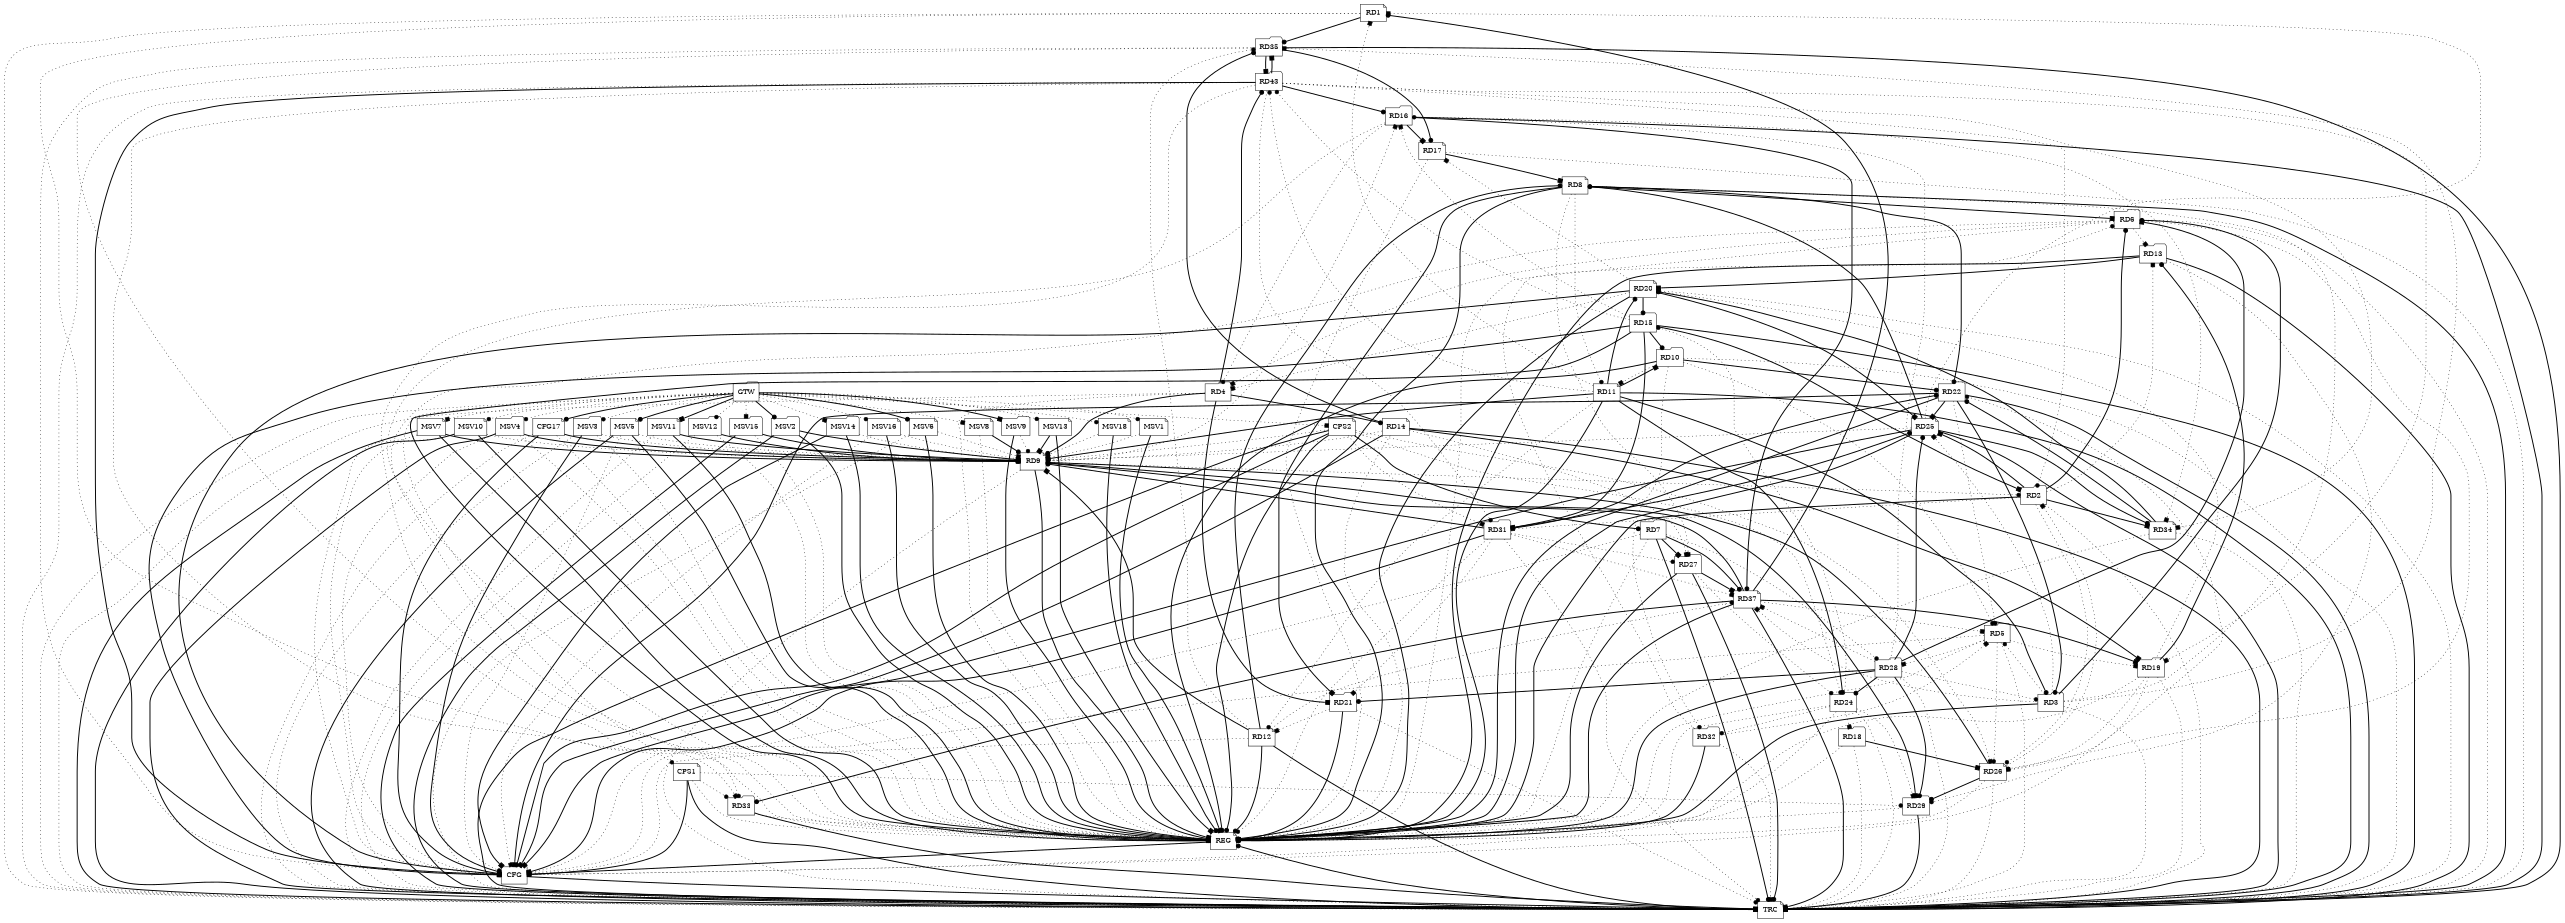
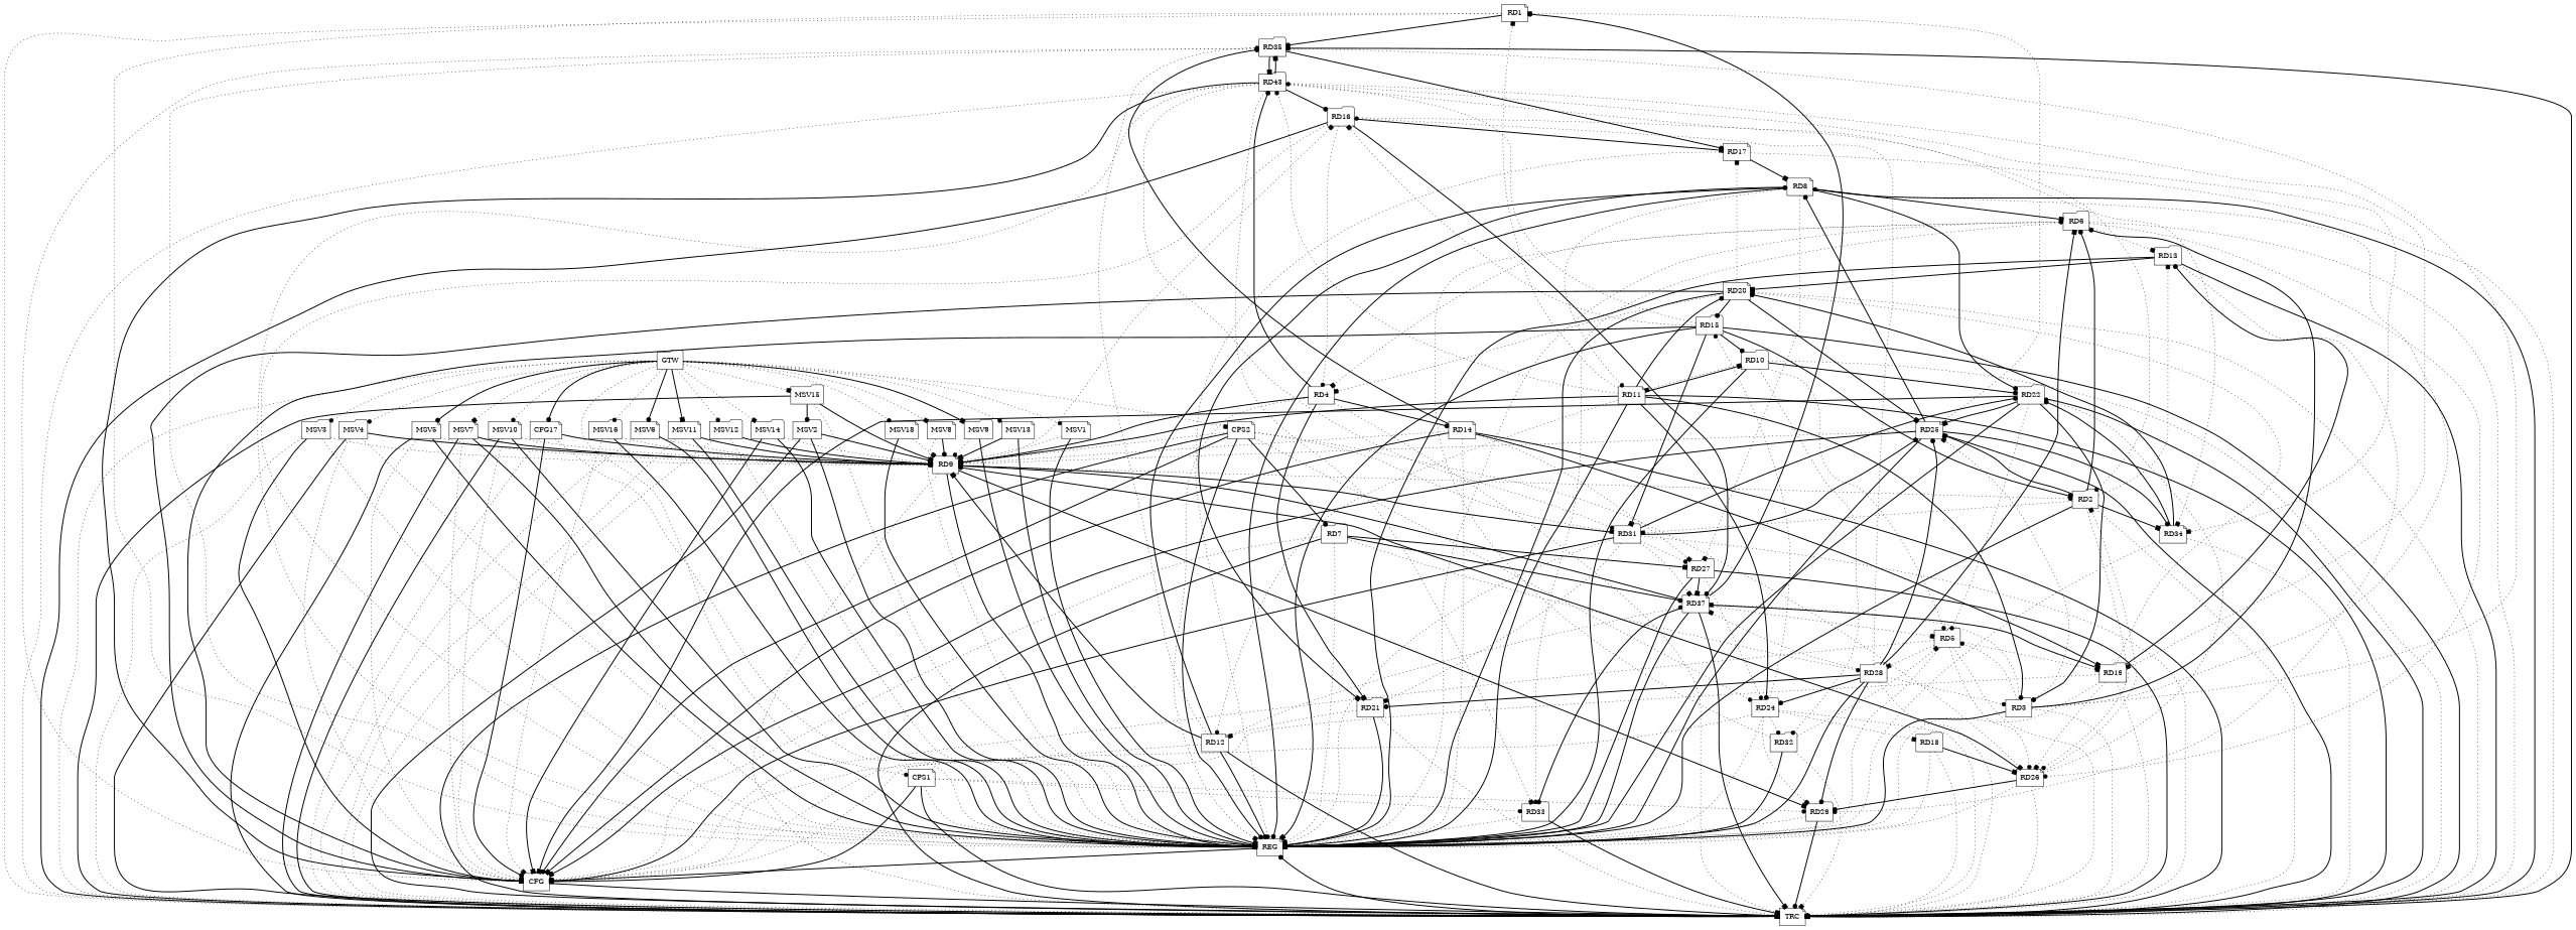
  strict digraph {
    node [shape=folder]
    edge [arrowhead=dot style=dotted]
    n1 [label=RD1 shape=note]
    n2 [label=RD35]
    n3 [label=REG shape=note]
    n4 [label=TRC shape=note]
    n5 [label=RD43]
    n6 [label=CFG]
    n7 [label=RD17 shape=note]
    n8 [label=RD2]
    n9 [label=RD6]
    n10 [label=RD13]
    n11 [label=RD25 shape=note]
    n12 [label=RD26 shape=note]
    n13 [label=RD31]
    n14 [label=RD34 shape=note]
    n15 [label=RD4]
    n16 [label=RD33]
    n17 [label=RD29]
    n18 [label=RD20 shape=note]
    n19 [label=RD8 shape=note]
    n20 [label=RD9 shape=note]
    n21 [label=RD22]
    n22 [label=RD37 shape=note]
    n23 [label=RD21]
    n24 [label=RD27]
    n25 [label=RD3]
    n26 [label=RD5]
    n27 [label=RD19]
    n28 [label=RD28]
    n29 [label=RD11 shape=note]
    n30 [label=RD14 shape=note]
    n31 [label=RD16]
    n32 [label=RD12 shape=note]
    n33 [label=RD24]
    n34 [label=RD7]
    n35 [label=RD10]
    n36 [label=RD32]
    n37 [label=RD15]
    n38 [label=RD18]
    n39 [label=CPS1 shape=note]
    n40 [label=CPS2 shape=note]
    n41 [label=GTW]
    n42 [label=MSV1 shape=note]
    n43 [label=MSV2]
    n44 [label=MSV3]
    n45 [label=MSV4]
    n46 [label=MSV5 shape=note]
    n47 [label=MSV6 shape=note]
    n48 [label=MSV7 shape=note]
    n49 [label=MSV8 shape=note]
    n50 [label=MSV9]
    n51 [label=MSV10 shape=note]
    n52 [label=MSV11 shape=note]
    n53 [label=MSV12]
    n54 [label=MSV13 shape=note]
    n55 [label=MSV14]
    n56 [label=MSV15]
-   n57 [label=MSV16 shape=note]
+   n57 [label=MSV16]
    n58 [label=CFG17 shape=note]
    n59 [label=MSV18 shape=note]
    n1 -> n2 [style=bold]
    n1 -> n3
    n1 -> n4 [arrowhead=box]
    n2 -> n3 [arrowhead=box]
    n2 -> n4 [style=bold]
    n2 -> n5 [arrowhead=box style=bold]
    n2 -> n6 [arrowhead=box]
    n2 -> n7 [style=bold]
    n3 -> n6 [style=bold]
    n4 -> n3 [style=bold]
    n5 -> n2 [arrowhead=box style=bold]
    n5 -> n3
    n5 -> n4
    n5 -> n6 [arrowhead=box style=bold]
    n5 -> n8
    n5 -> n13
    n5 -> n14 [arrowhead=box]
    n5 -> n16 [arrowhead=box]
    n5 -> n27 [arrowhead=box]
    n5 -> n31 [style=bold]
    n6 -> n4 [arrowhead=box style=bold]
    n7 -> n3
    n7 -> n4
    n7 -> n19 [arrowhead=box style=bold]
    n8 -> n3 [style=bold]
    n8 -> n4
    n8 -> n9 [style=bold]
    n8 -> n10 [arrowhead=box]
    n8 -> n11 [arrowhead=box style=bold]
    n8 -> n12
    n8 -> n13 [arrowhead=box]
    n8 -> n14 [arrowhead=box style=bold]
    n9 -> n3 [arrowhead=box]
    n9 -> n4 [arrowhead=box]
    n9 -> n10 [arrowhead=box]
    n9 -> n12
    n9 -> n15 [arrowhead=box]
    n9 -> n16
    n10 -> n3 [style=bold]
    n10 -> n4 [style=bold]
    n10 -> n17
    n10 -> n18 [arrowhead=box style=bold]
    n11 -> n1 [arrowhead=box]
    n11 -> n3 [arrowhead=box style=bold]
    n11 -> n4 [arrowhead=box style=bold]
    n11 -> n6 [arrowhead=box style=bold]
    n11 -> n14 [style=bold]
    n11 -> n19 [style=bold]
    n11 -> n20
    n12 -> n3
    n12 -> n4
    n12 -> n8 [arrowhead=box]
    n12 -> n17 [style=bold]
    n12 -> n20 [style=bold]
    n12 -> n21
    n13 -> n3
    n13 -> n4
    n13 -> n6 [arrowhead=box style=bold]
    n13 -> n11 [style=bold]
    n13 -> n20 [style=bold]
    n13 -> n21 [style=bold]
    n13 -> n22 [arrowhead=box]
    n13 -> n23 [arrowhead=box]
    n13 -> n24
    n14 -> n3 [arrowhead=box]
    n14 -> n4 [arrowhead=box]
    n14 -> n18 [style=bold]
    n14 -> n21 [style=bold]
    n15 -> n3 [arrowhead=box]
    n15 -> n4 [arrowhead=box]
    n15 -> n5 [style=bold]
    n15 -> n20 [style=bold]
    n15 -> n23 [arrowhead=box style=bold]
    n15 -> n30 [style=bold]
    n16 -> n3
    n16 -> n4 [arrowhead=box style=bold]
    n17 -> n3
    n17 -> n4 [style=bold]
    n18 -> n3 [style=bold]
    n18 -> n4 [arrowhead=box]
    n18 -> n6 [style=bold]
    n18 -> n7 [arrowhead=box]
    n18 -> n11 [arrowhead=box style=bold]
    n18 -> n15 [arrowhead=box]
    n18 -> n37 [style=bold]
    n19 -> n3 [style=bold]
    n19 -> n4 [arrowhead=box style=bold]
    n19 -> n9 [arrowhead=box style=bold]
    n19 -> n21 [style=bold]
    n19 -> n23 [arrowhead=box style=bold]
    n19 -> n24 [arrowhead=box]
    n19 -> n29
    n20 -> n3 [arrowhead=box style=bold]
    n20 -> n4
    n20 -> n8
    n20 -> n17 [arrowhead=box style=bold]
    n20 -> n31 [arrowhead=box]
    n21 -> n3 [style=bold]
    n21 -> n4 [style=bold]
    n21 -> n6 [arrowhead=box style=bold]
    n21 -> n11 [arrowhead=box style=bold]
    n21 -> n25 [style=bold]
    n21 -> n26
    n22 -> n1 [style=bold]
    n22 -> n3 [arrowhead=box style=bold]
    n22 -> n4 [arrowhead=box style=bold]
    n22 -> n16 [style=bold]
    n22 -> n20 [style=bold]
    n22 -> n26 [arrowhead=box]
    n22 -> n27 [arrowhead=box style=bold]
    n23 -> n3 [arrowhead=box style=bold]
    n23 -> n4
    n23 -> n32 [arrowhead=box]
    n24 -> n3 [arrowhead=box style=bold]
    n24 -> n4 [style=bold]
    n24 -> n22 [arrowhead=box style=bold]
    n24 -> n33
    n25 -> n2 [arrowhead=box]
    n25 -> n3 [style=bold]
    n25 -> n4 [arrowhead=box]
    n25 -> n9 [style=bold]
    n25 -> n11 [arrowhead=box]
    n25 -> n19
    n25 -> n22 [arrowhead=box]
    n25 -> n26
    n26 -> n3
    n26 -> n4
    n26 -> n6 [arrowhead=box]
    n26 -> n12
    n26 -> n27 [arrowhead=box]
    n26 -> n28 [arrowhead=box]
    n27 -> n3
    n27 -> n4
    n27 -> n6 [arrowhead=box]
    n27 -> n10 [style=bold]
    n27 -> n12 [arrowhead=box]
    n27 -> n18 [arrowhead=box]
    n28 -> n3 [style=bold]
    n28 -> n4
    n28 -> n9 [arrowhead=box style=bold]
    n28 -> n11 [style=bold]
    n28 -> n17 [style=bold]
    n28 -> n22 [arrowhead=box]
    n28 -> n23 [style=bold]
    n28 -> n25
    n28 -> n31
    n28 -> n33 [style=bold]
    n29 -> n1 [arrowhead=box]
    n29 -> n3 [style=bold]
    n29 -> n4 [arrowhead=box style=bold]
    n29 -> n5
    n29 -> n18 [style=bold]
    n29 -> n20 [arrowhead=box style=bold]
    n29 -> n25 [style=bold]
    n29 -> n32
    n29 -> n33 [style=bold]
    n29 -> n35 [arrowhead=box style=bold]
    n30 -> n2 [style=bold]
    n30 -> n3 [arrowhead=box]
    n30 -> n4 [style=bold]
    n30 -> n6 [arrowhead=box style=bold]
    n30 -> n20 [arrowhead=box]
    n30 -> n24 [arrowhead=box]
    n30 -> n27 [arrowhead=box style=bold]
    n31 -> n3 [arrowhead=box]
    n31 -> n4 [arrowhead=box style=bold]
    n31 -> n7 [arrowhead=box style=bold]
    n31 -> n14 [arrowhead=box]
    n31 -> n15
    n31 -> n22 [style=bold]
    n32 -> n2
    n32 -> n3 [style=bold]
    n32 -> n4 [style=bold]
    n32 -> n6
    n32 -> n19 [style=bold]
    n32 -> n20 [arrowhead=box style=bold]
    n32 -> n22
    n33 -> n3 [arrowhead=box]
    n33 -> n4
    n33 -> n6
    n33 -> n17 [arrowhead=box]
    n33 -> n36
    n33 -> n37
    n33 -> n38 [arrowhead=box]
    n34 -> n3
    n34 -> n4 [style=bold]
    n34 -> n6 [arrowhead=box]
    n34 -> n22 [style=bold]
    n34 -> n24 [arrowhead=box style=bold]
    n34 -> n28
    n35 -> n3 [style=bold]
    n35 -> n4
    n35 -> n21 [style=bold]
    n35 -> n26
    n35 -> n29 [arrowhead=box]
    n35 -> n36
    n36 -> n3 [style=bold]
    n36 -> n4 [arrowhead=box]
    n36 -> n9
    n36 -> n26 [arrowhead=box]
    n37 -> n3 [arrowhead=box style=bold]
    n37 -> n4 [style=bold]
    n37 -> n5
    n37 -> n6 [arrowhead=box style=bold]
    n37 -> n8 [arrowhead=box style=bold]
    n37 -> n13 [arrowhead=box style=bold]
    n37 -> n31 [arrowhead=box]
    n37 -> n35 [style=bold]
    n38 -> n3 [arrowhead=box]
    n38 -> n4 [arrowhead=box]
    n38 -> n12 [arrowhead=box style=bold]
    n39 -> n3
    n39 -> n4 [arrowhead=box style=bold]
    n39 -> n6 [arrowhead=box style=bold]
    n39 -> n16
    n39 -> n17
    n40 -> n3 [style=bold]
    n40 -> n4 [arrowhead=box style=bold]
    n40 -> n6 [style=bold]
    n40 -> n12 [arrowhead=box]
    n40 -> n13 [arrowhead=box]
    n40 -> n20
    n40 -> n33
    n40 -> n34 [style=bold]
    n41 -> n4
    n41 -> n39
    n41 -> n40 [arrowhead=box]
    n41 -> n42
-   n41 -> n43 [style=bold]
+   n56 -> n43 [style=bold]
    n41 -> n44
    n41 -> n45
    n41 -> n46 [style=bold]
    n41 -> n47 [style=bold]
    n41 -> n48 [arrowhead=box]
    n41 -> n49 [arrowhead=box]
    n41 -> n50 [arrowhead=box style=bold]
    n41 -> n51
    n41 -> n52 [arrowhead=box style=bold]
    n41 -> n53
    n41 -> n54
    n41 -> n55 [arrowhead=box]
    n41 -> n56 [arrowhead=box]
    n41 -> n57
    n41 -> n58 [style=bold]
    n41 -> n59
    n42 -> n3 [arrowhead=box style=bold]
    n42 -> n20 [arrowhead=box]
    n43 -> n3 [style=bold]
    n43 -> n4 [style=bold]
    n43 -> n20 [arrowhead=box style=bold]
    n44 -> n3
    n44 -> n4 [arrowhead=box]
    n44 -> n6 [style=bold]
    n44 -> n20 [arrowhead=box]
    n45 -> n3 [arrowhead=box]
    n45 -> n4 [arrowhead=box style=bold]
    n45 -> n6 [arrowhead=box]
    n45 -> n20 [style=bold]
    n46 -> n3 [style=bold]
    n46 -> n4 [style=bold]
    n46 -> n6
    n46 -> n20 [arrowhead=box]
    n47 -> n3 [arrowhead=box style=bold]
    n47 -> n4
    n47 -> n20 [arrowhead=box]
    n48 -> n3 [arrowhead=box style=bold]
    n48 -> n4 [style=bold]
    n48 -> n6
    n48 -> n20 [arrowhead=box style=bold]
    n49 -> n3
    n49 -> n20 [style=bold]
    n50 -> n3 [style=bold]
    n50 -> n20
    n51 -> n3 [arrowhead=box style=bold]
    n51 -> n4 [arrowhead=box style=bold]
    n51 -> n6 [arrowhead=box]
    n51 -> n20
    n52 -> n3 [style=bold]
    n52 -> n4
    n52 -> n20 [arrowhead=box style=bold]
    n53 -> n3
    n53 -> n4
    n53 -> n20 [arrowhead=box style=bold]
    n54 -> n3 [arrowhead=box style=bold]
    n54 -> n20 [arrowhead=box style=bold]
    n55 -> n3 [style=bold]
    n55 -> n6 [arrowhead=box style=bold]
    n55 -> n20 [arrowhead=box]
    n56 -> n3
    n56 -> n4 [arrowhead=box style=bold]
    n56 -> n20 [style=bold]
    n57 -> n3 [style=bold]
    n57 -> n6 [arrowhead=box]
    n57 -> n20
    n58 -> n3 [arrowhead=box]
    n58 -> n4 [arrowhead=box]
    n58 -> n6 [style=bold]
    n58 -> n20 [style=bold]
    n59 -> n3 [style=bold]
    n59 -> n20 [arrowhead=box]
  }
